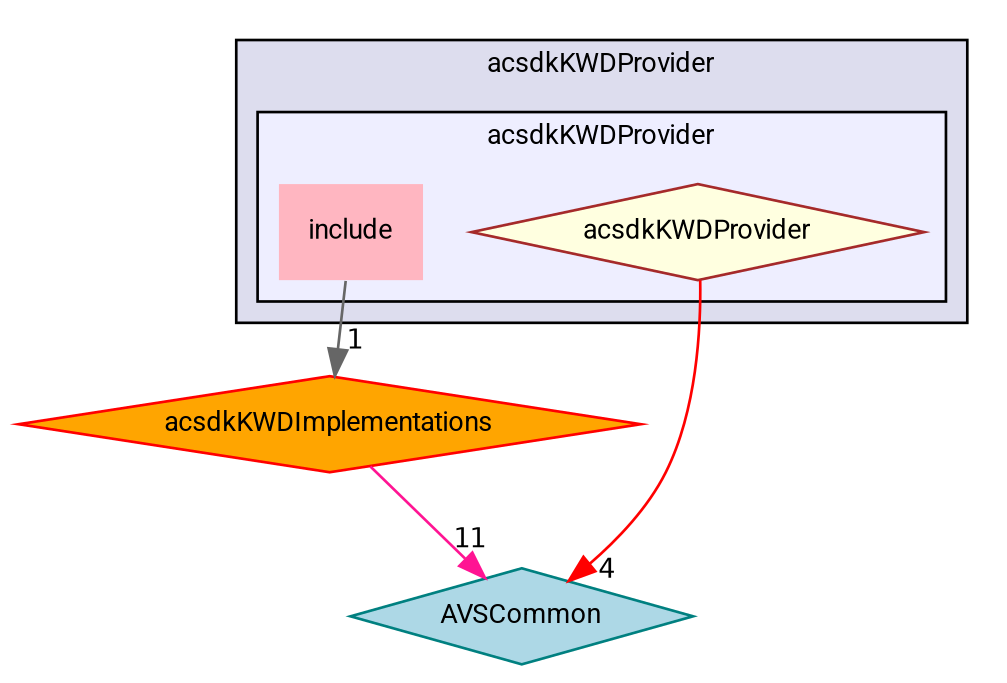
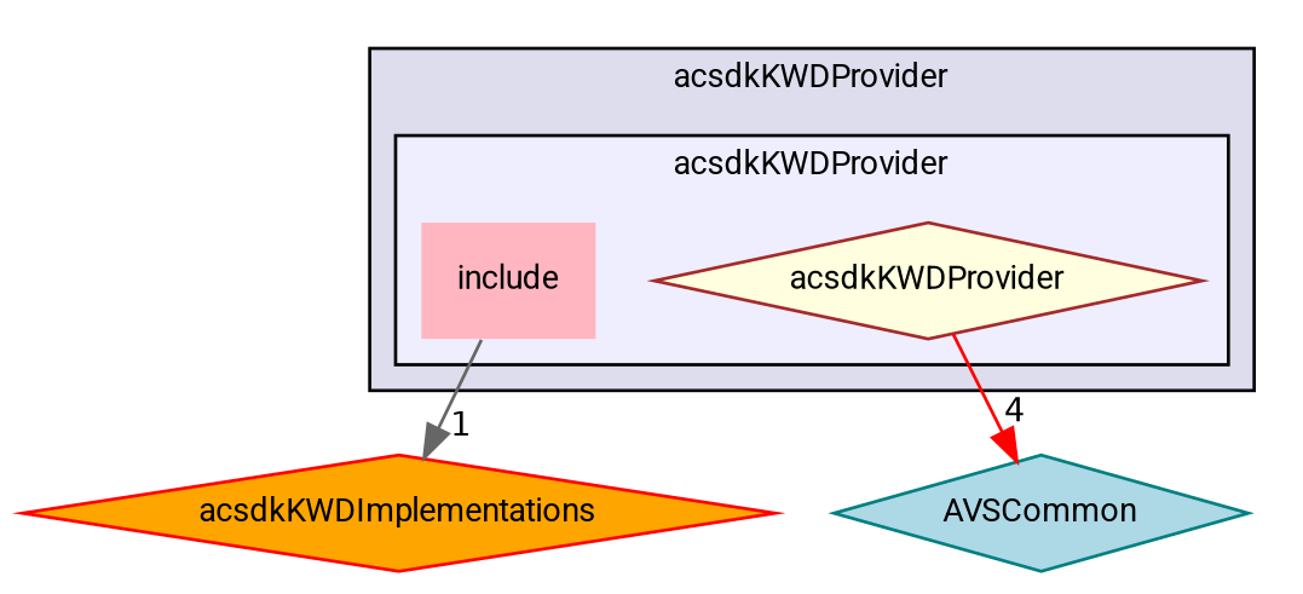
  digraph {
    compound=true
    fontname=Roboto
    node [color=brown fontname=Roboto fontsize=10 shape=diamond style=filled]
    edge [fontname=Roboto labeldistance=1.5 labelfontname=Helvetica labelfontsize=10]
    n1 [fillcolor=lightpink label=include shape=plaintext]
    n2 [fillcolor=lightyellow label=acsdkKWDProvider]
    n3 [color=red fillcolor=orange label=acsdkKWDImplementations]
    n4 [color=teal fillcolor=lightblue label=AVSCommon]
    subgraph cluster_1 {
      bgcolor="#ddddee"
      fontsize=10
      label=acsdkKWDProvider
      pencolor=black
      subgraph cluster_2 {
        bgcolor="#eeeeff"
        fontsize=10
        label=acsdkKWDProvider
        pencolor=black
        n1
        n2
      }
    }
    n1 -> n3 [color=gray40 headlabel=1]
    n2 -> n4 [color=red headlabel=4]
-   n3 -> n4 [color=deeppink headlabel=11]
  }
